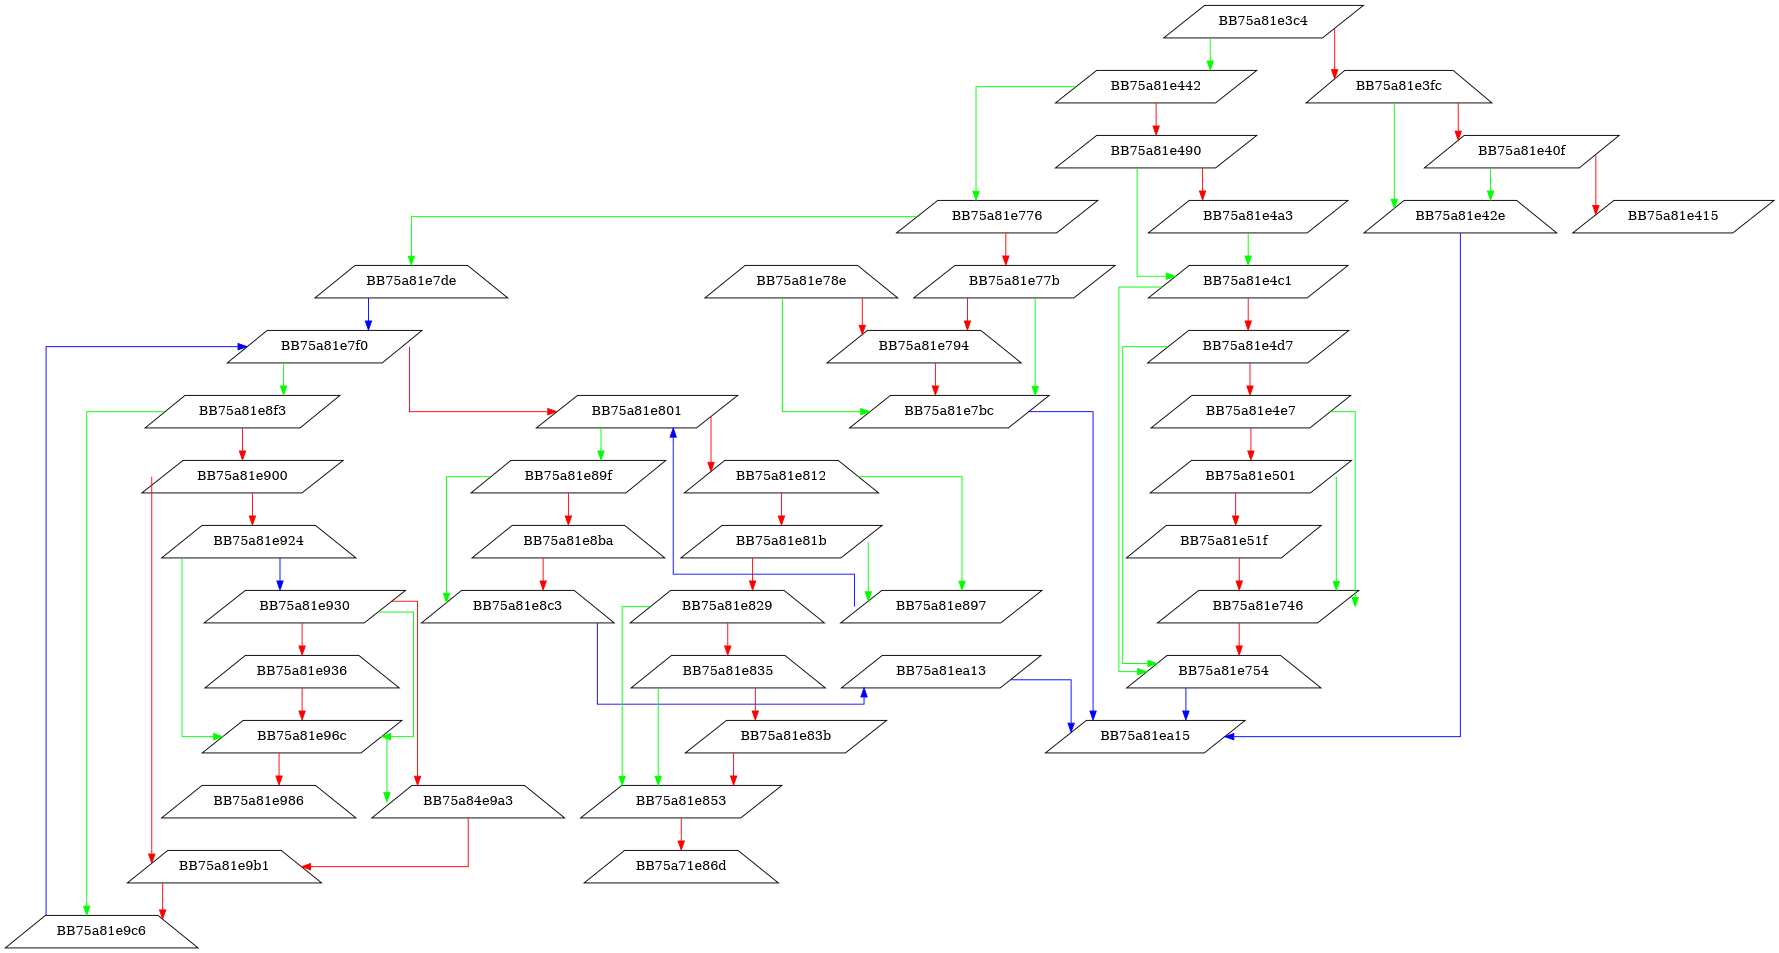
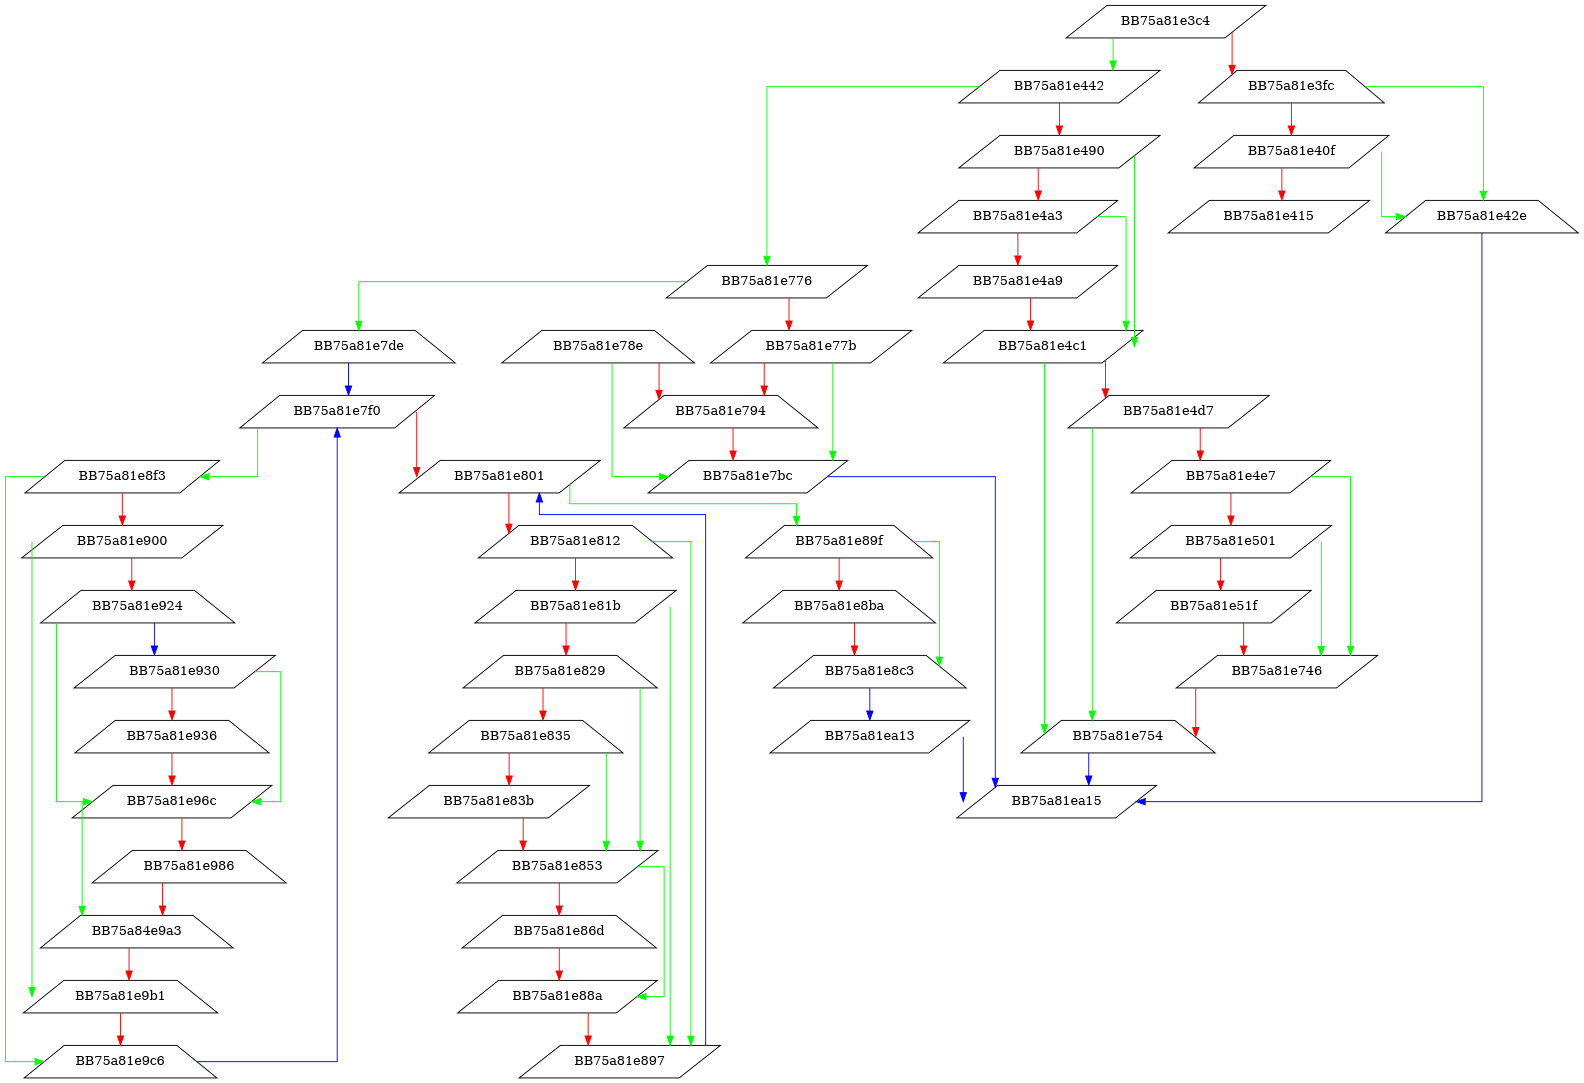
  digraph {
    splines=ortho
    node [shape=parallelogram]
    edge [color=red]
    BB75a81e3c4
    BB75a81e442
    BB75a81e3fc [shape=trapezium]
    BB75a81e776
    BB75a81e490
    BB75a81e42e [shape=trapezium]
    BB75a81e40f
    BB75a81e7de [shape=trapezium]
    BB75a81e77b
    BB75a81e4c1
    BB75a81e4a3
    BB75a81ea15
    BB75a81e415
    BB75a81e7f0
    BB75a81e7bc
    BB75a81e794 [shape=trapezium]
    BB75a81e754 [shape=trapezium]
    BB75a81e4d7
+   BB75a81e4a9
    BB75a81e4e7
    BB75a81e746
    BB75a81e501
    BB75a81e51f
    BB75a81e8f3
    BB75a81e801
    BB75a81e78e [shape=trapezium]
    BB75a81e9c6 [shape=trapezium]
    BB75a81e900
-   BB75a81e89f
+   BB75a81e89f [shape=trapezium]
    BB75a81e812 [shape=trapezium]
    BB75a81e9b1 [shape=trapezium]
    BB75a81e924 [shape=trapezium]
    BB75a81e8c3 [shape=trapezium]
    BB75a81e8ba [shape=trapezium]
    BB75a81e897
    BB75a81e81b
    BB75a81ea13
    BB75a81e829 [shape=trapezium]
    BB75a81e853
    BB75a81e835 [shape=trapezium]
-   BB75a81e86d [shape=trapezium label=BB75a71e86d]
+   BB75a81e88a
+   BB75a81e86d [shape=trapezium]
    BB75a81e83b
    BB75a81e96c
    BB75a81e930
    n46 [label=BB75a84e9a3 shape=trapezium]
    BB75a81e986 [shape=trapezium]
    BB75a81e936 [shape=trapezium]
    BB75a81e3c4 -> BB75a81e442 [color=green]
    BB75a81e3c4 -> BB75a81e3fc
    BB75a81e442 -> BB75a81e776 [color=green]
    BB75a81e442 -> BB75a81e490
    BB75a81e3fc -> BB75a81e42e [color=green]
    BB75a81e3fc -> BB75a81e40f
    BB75a81e776 -> BB75a81e7de [color=green]
    BB75a81e776 -> BB75a81e77b
    BB75a81e490 -> BB75a81e4c1 [color=green]
    BB75a81e490 -> BB75a81e4a3
    BB75a81e42e -> BB75a81ea15 [color=blue]
    BB75a81e40f -> BB75a81e42e [color=green]
    BB75a81e40f -> BB75a81e415
    BB75a81e7de -> BB75a81e7f0 [color=blue]
    BB75a81e77b -> BB75a81e7bc [color=green]
    BB75a81e77b -> BB75a81e794
    BB75a81e4c1 -> BB75a81e754 [color=green]
    BB75a81e4c1 -> BB75a81e4d7
    BB75a81e4a3 -> BB75a81e4c1 [color=green]
+   BB75a81e4a3 -> BB75a81e4a9
    BB75a81e7f0 -> BB75a81e8f3 [color=green]
    BB75a81e7f0 -> BB75a81e801
    BB75a81e7bc -> BB75a81ea15 [color=blue]
    BB75a81e794 -> BB75a81e7bc
    BB75a81e754 -> BB75a81ea15 [color=blue]
    BB75a81e4d7 -> BB75a81e754 [color=green]
    BB75a81e4d7 -> BB75a81e4e7
+   BB75a81e4a9 -> BB75a81e4c1
    BB75a81e4e7 -> BB75a81e746 [color=green]
    BB75a81e4e7 -> BB75a81e501
    BB75a81e746 -> BB75a81e754
    BB75a81e501 -> BB75a81e746 [color=green]
    BB75a81e501 -> BB75a81e51f
    BB75a81e51f -> BB75a81e746
    BB75a81e8f3 -> BB75a81e9c6 [color=green]
    BB75a81e8f3 -> BB75a81e900
    BB75a81e801 -> BB75a81e89f [color=green]
    BB75a81e801 -> BB75a81e812
    BB75a81e78e -> BB75a81e7bc [color=green]
    BB75a81e78e -> BB75a81e794
    BB75a81e9c6 -> BB75a81e7f0 [color=blue]
-   BB75a81e900 -> BB75a81e9b1
+   BB75a81e900 -> BB75a81e9b1 [color=green]
    BB75a81e900 -> BB75a81e924
    BB75a81e89f -> BB75a81e8c3 [color=green]
    BB75a81e89f -> BB75a81e8ba
    BB75a81e812 -> BB75a81e897 [color=green]
    BB75a81e812 -> BB75a81e81b
    BB75a81e9b1 -> BB75a81e9c6
    BB75a81e924 -> BB75a81e96c [color=green]
    BB75a81e924 -> BB75a81e930 [color=blue]
    BB75a81e8c3 -> BB75a81ea13 [color=blue]
    BB75a81e8ba -> BB75a81e8c3
    BB75a81e897 -> BB75a81e801 [color=blue]
    BB75a81e81b -> BB75a81e897 [color=green]
    BB75a81e81b -> BB75a81e829
    BB75a81ea13 -> BB75a81ea15 [color=blue]
    BB75a81e829 -> BB75a81e853 [color=green]
    BB75a81e829 -> BB75a81e835
+   BB75a81e853 -> BB75a81e88a [color=green]
    BB75a81e853 -> BB75a81e86d
    BB75a81e835 -> BB75a81e853 [color=green]
    BB75a81e835 -> BB75a81e83b
+   BB75a81e88a -> BB75a81e897
+   BB75a81e86d -> BB75a81e88a
    BB75a81e83b -> BB75a81e853
    BB75a81e96c -> n46 [color=green]
    BB75a81e96c -> BB75a81e986
    BB75a81e930 -> BB75a81e96c [color=green]
    BB75a81e930 -> BB75a81e936
    n46 -> BB75a81e9b1
-   BB75a81e930 -> n46
+   BB75a81e986 -> n46
    BB75a81e936 -> BB75a81e96c
  }
